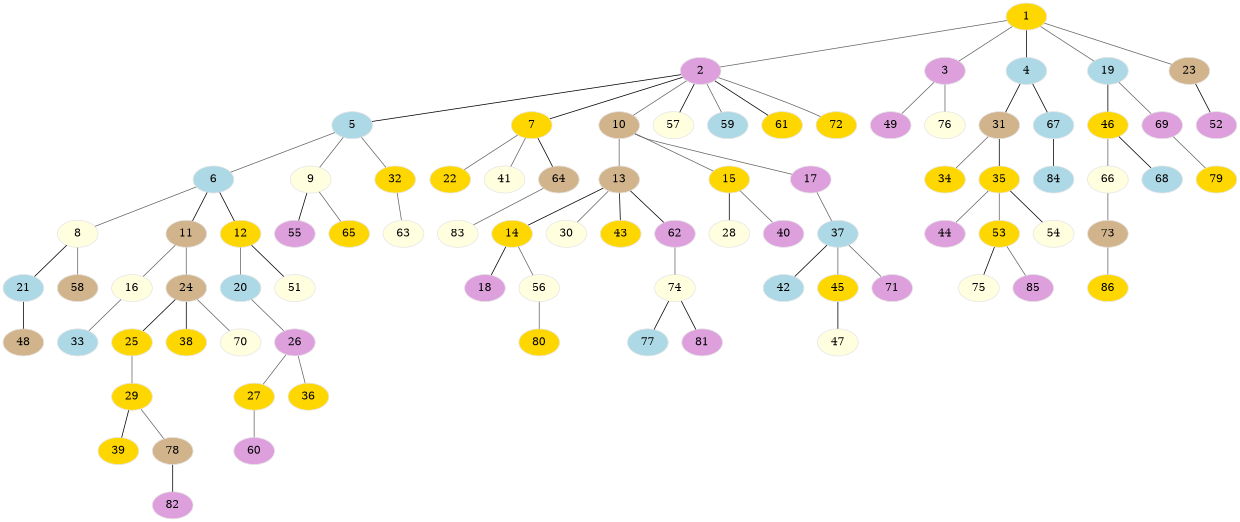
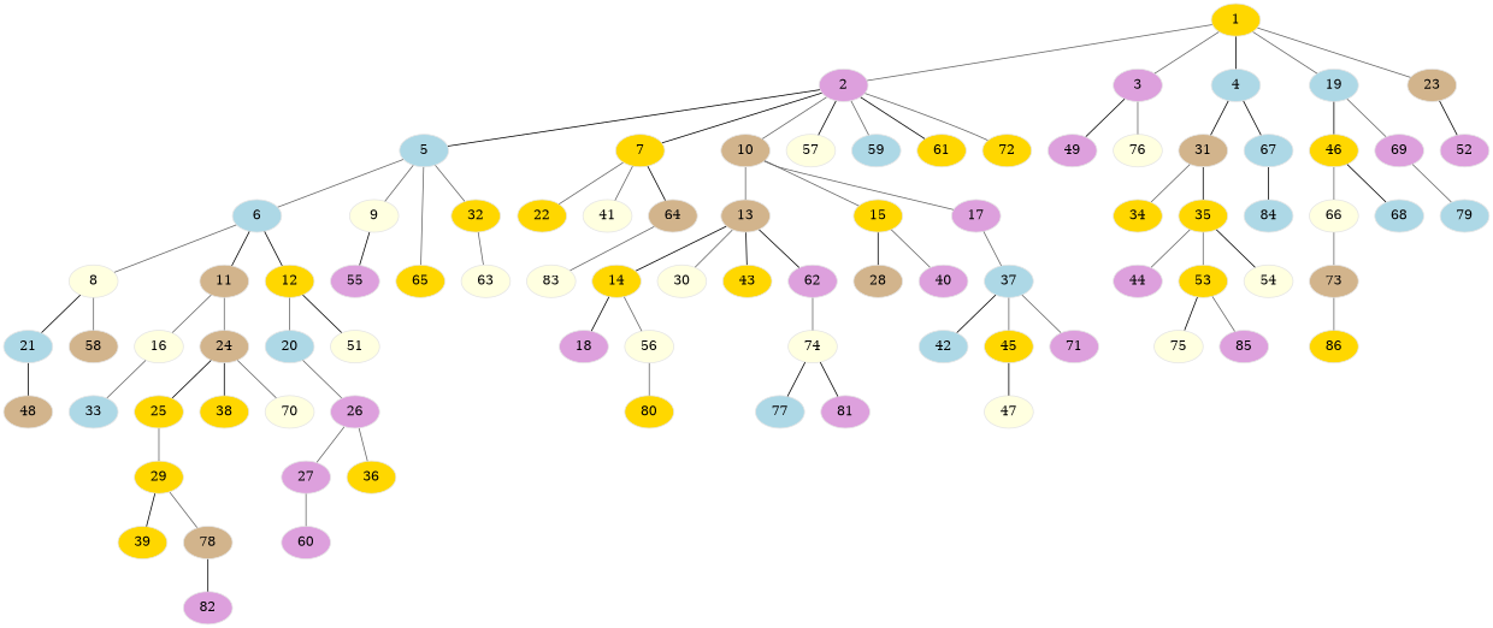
  graph {
    node [color=gray90 fillcolor=gold style=filled]
    edge [color=gray40]
    2 [fillcolor=plum]
    1
    3 [fillcolor=plum]
    4 [fillcolor=lightblue]
    19 [fillcolor=lightblue]
    23 [fillcolor=tan]
    5 [fillcolor=lightblue]
    7
    10 [fillcolor=tan]
    57 [fillcolor=lightyellow]
    59 [fillcolor=lightblue]
    61
    72
    49 [fillcolor=plum]
    76 [fillcolor=lightyellow]
    31 [fillcolor=tan]
    67 [fillcolor=lightblue]
    46
    69 [fillcolor=plum]
    52 [fillcolor=plum]
    6 [fillcolor=lightblue]
    9 [fillcolor=lightyellow]
    32
    22
    41 [fillcolor=lightyellow]
    64 [fillcolor=tan]
    13 [fillcolor=tan]
    15
    17 [fillcolor=plum]
    34
    35
    84 [fillcolor=lightblue]
    8 [fillcolor=lightyellow]
    11 [fillcolor=tan]
    12
    55 [fillcolor=plum]
    65
    63 [fillcolor=lightyellow]
    21 [fillcolor=lightblue]
    58 [fillcolor=tan]
    16 [fillcolor=lightyellow]
    24 [fillcolor=tan]
    20 [fillcolor=lightblue]
    51 [fillcolor=lightyellow]
    83 [fillcolor=lightyellow]
    48 [fillcolor=tan]
    14
    30 [fillcolor=lightyellow]
    43
    62 [fillcolor=plum]
-   28 [fillcolor=lightyellow]
+   28 [fillcolor=tan]
    40 [fillcolor=plum]
    37 [fillcolor=lightblue]
    33 [fillcolor=lightblue]
    25
    38
    70 [fillcolor=lightyellow]
    26 [fillcolor=plum]
    18 [fillcolor=plum]
    56 [fillcolor=lightyellow]
    74 [fillcolor=lightyellow]
    80
    42 [fillcolor=lightblue]
    45
    71 [fillcolor=plum]
    66 [fillcolor=lightyellow]
    68 [fillcolor=lightblue]
-   79
-   27
+   79 [fillcolor=lightblue]
+   27 [fillcolor=plum]
    36
    29
    39
    78 [fillcolor=tan]
    60 [fillcolor=plum]
    82 [fillcolor=plum]
    44 [fillcolor=plum]
    53
    54 [fillcolor=lightyellow]
    75 [fillcolor=lightyellow]
    85 [fillcolor=plum]
    47 [fillcolor=lightyellow]
    73 [fillcolor=tan]
    77 [fillcolor=lightblue]
    81 [fillcolor=plum]
    86
    2 -- 5 [color=black]
    2 -- 7 [color=black]
    2 -- 10
    2 -- 57 [color=black]
    2 -- 59
    2 -- 61 [color=black]
    2 -- 72
    1 -- 2
    1 -- 3
    1 -- 4 [color=black]
    1 -- 19
    1 -- 23
-   3 -- 49
+   3 -- 49 [color=black]
    3 -- 76
    4 -- 31 [color=black]
    4 -- 67 [color=black]
    19 -- 46 [color=black]
    19 -- 69
    23 -- 52 [color=black]
    5 -- 6
    5 -- 9
    5 -- 32
    7 -- 22
    7 -- 41
    7 -- 64 [color=black]
    10 -- 13
    10 -- 15
    10 -- 17
    31 -- 34
    31 -- 35 [color=black]
    67 -- 84 [color=black]
    46 -- 66
    46 -- 68 [color=black]
    69 -- 79
    6 -- 8
    6 -- 11 [color=black]
    6 -- 12 [color=black]
    9 -- 55 [color=black]
-   9 -- 65
+   5 -- 65
    32 -- 63
    64 -- 83
    13 -- 14 [color=black]
    13 -- 30
    13 -- 43 [color=black]
    13 -- 62 [color=black]
    15 -- 28 [color=black]
    15 -- 40
    17 -- 37
    35 -- 44
    35 -- 53
    35 -- 54 [color=black]
    8 -- 21 [color=black]
    8 -- 58
    11 -- 16
    11 -- 24
    12 -- 20
    12 -- 51 [color=black]
    21 -- 48 [color=black]
    16 -- 33
    24 -- 25 [color=black]
    24 -- 38 [color=black]
    24 -- 70
    20 -- 26
    14 -- 18 [color=black]
    14 -- 56
    62 -- 74
    37 -- 42 [color=black]
    37 -- 45
    37 -- 71
    25 -- 29
    26 -- 27
    26 -- 36
    56 -- 80
    74 -- 77 [color=black]
    74 -- 81 [color=black]
    45 -- 47 [color=black]
    66 -- 73
    27 -- 60
    29 -- 39 [color=black]
    29 -- 78
    78 -- 82 [color=black]
    53 -- 75 [color=black]
    53 -- 85
    73 -- 86
  }
